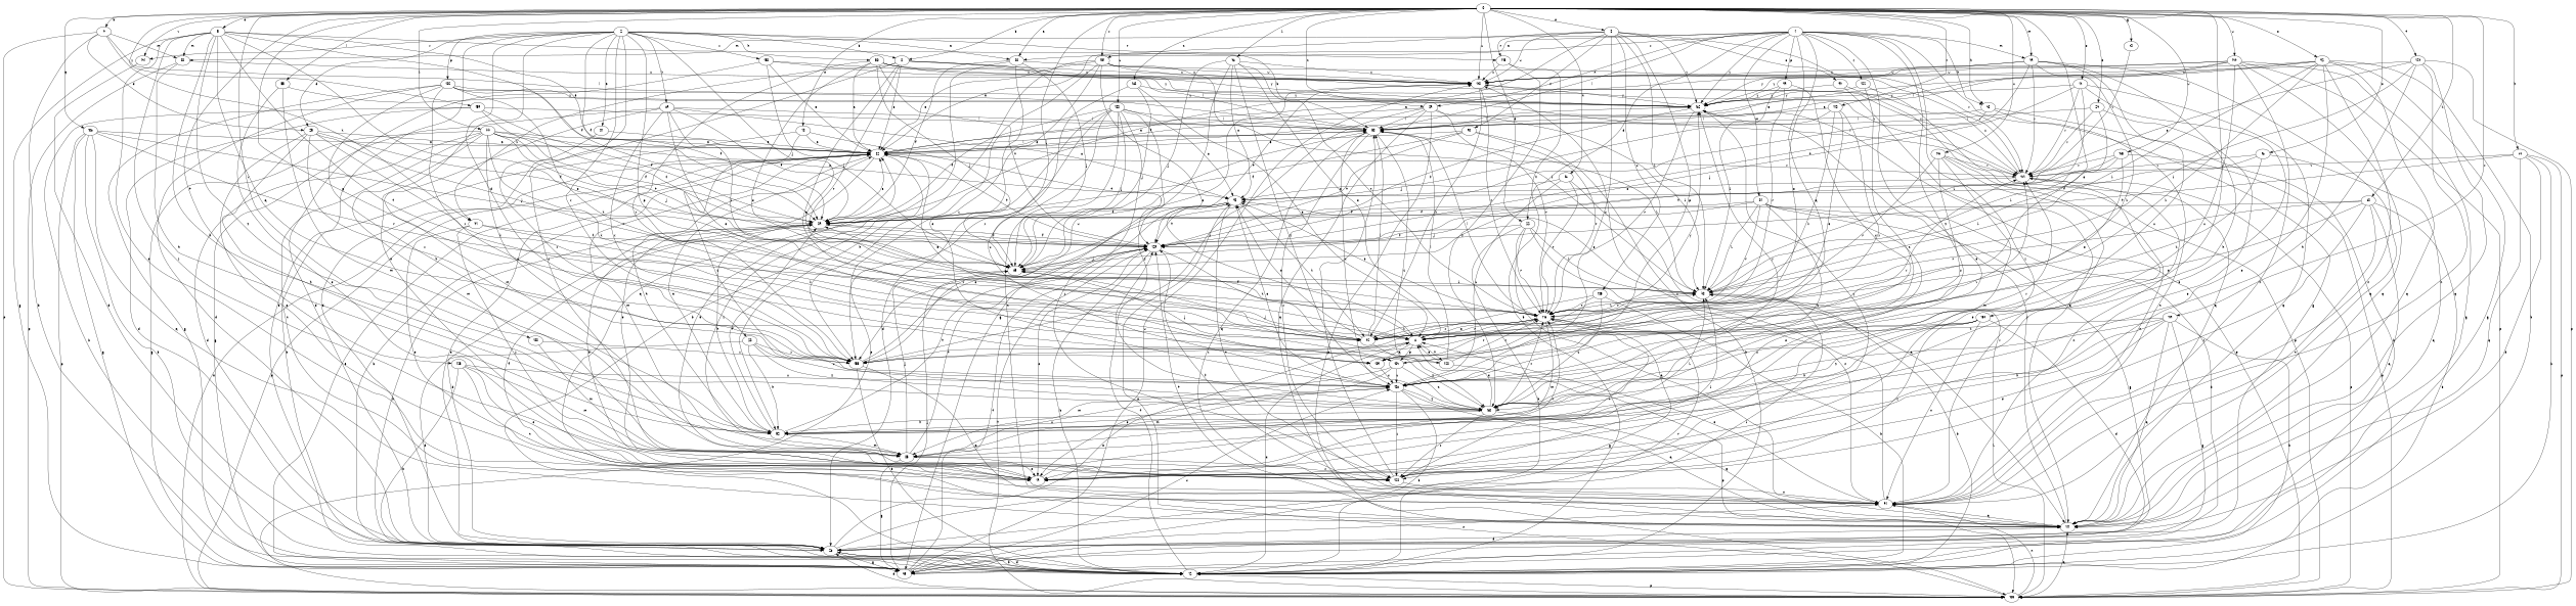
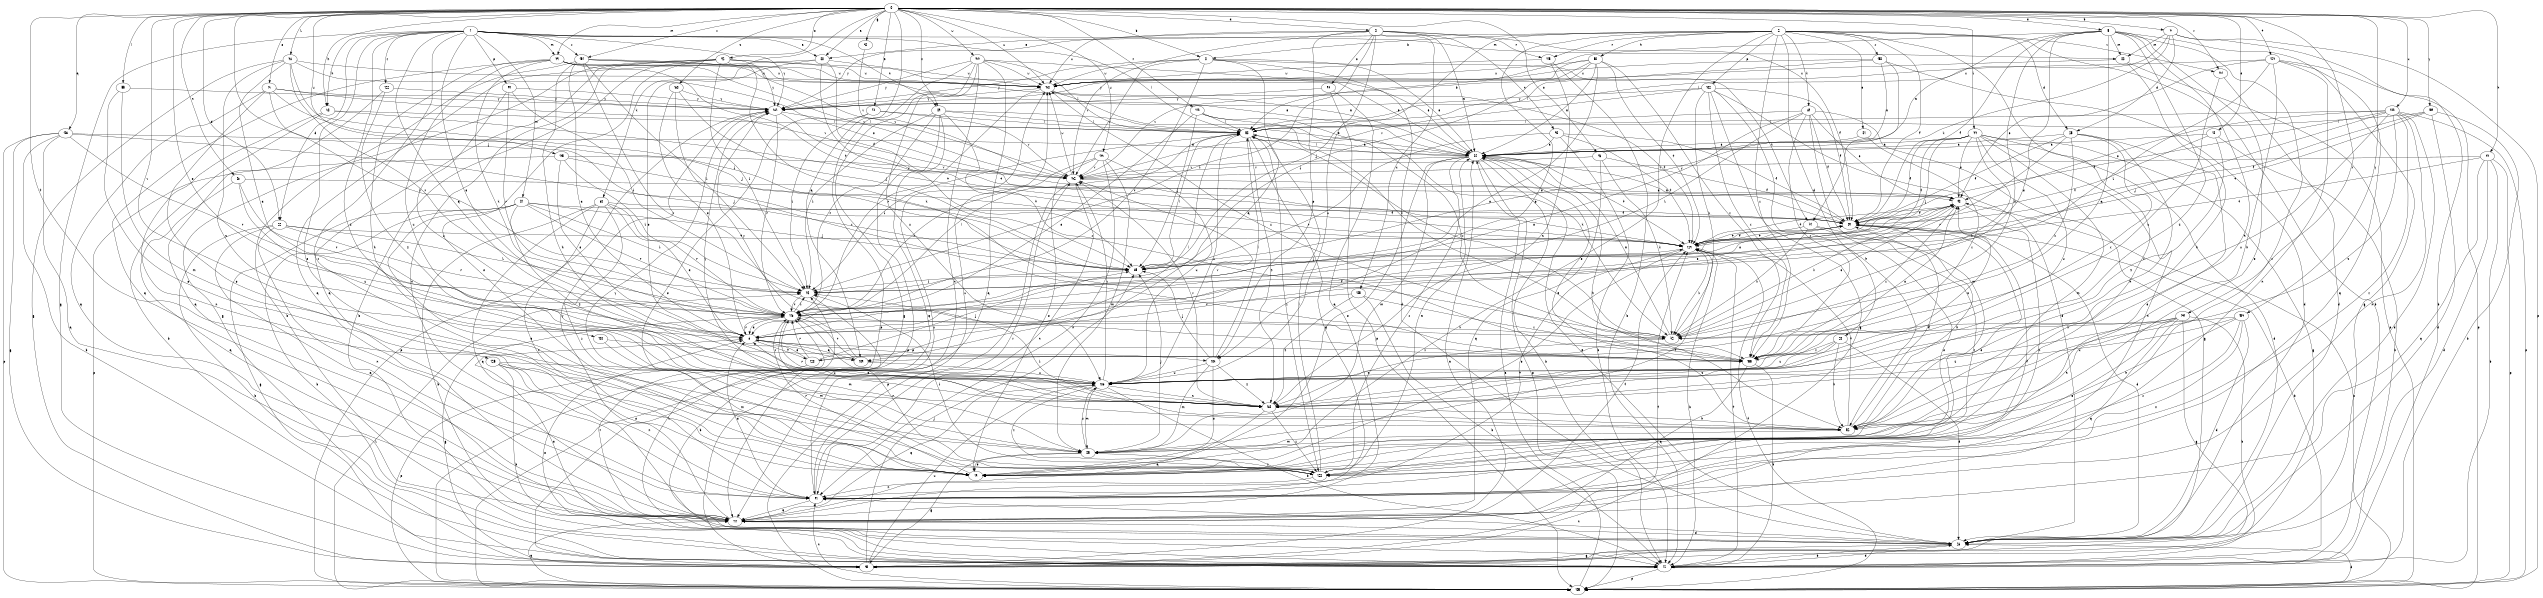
  strict digraph {
    fontname="Patrick Hand"
    node [fontname="Patrick Hand"]
    edge [fontname="Patrick Hand"]
    0
    3
    5
    6
    7
    8
    14
    18
    22
    27
    30
    43
    47
    48
    55
    65
    68
    76
    77
    79
    86
    89
    92
    96
    106
    109
    113
    125
    127
    133
    138
    141
    144
    145
    147
    148
    149
    151
    157
    159
    163
    162
    39
    104
    115
    32
    78
    90
    97
    135
    136
    142
    19
    45
    58
    83
    123
    168
    52
    128
    155
    116
    12
    25
    71
    105
    26
    111
    129
    91
    85
    98
    72
    1
    81
    99
    122
    2
    23
    31
    50
    69
    102
    153
    0 -> 3 [label=a]
    0 -> 5 [label=a]
    0 -> 6 [label=a]
    0 -> 7 [label=b]
    0 -> 8 [label=b]
    0 -> 14 [label=c]
    0 -> 18 [label=c]
    0 -> 22 [label=d]
    0 -> 27 [label=e]
    0 -> 30 [label=e]
    0 -> 43 [label=g]
    0 -> 47 [label=h]
    0 -> 48 [label=h]
    0 -> 55 [label=i]
    0 -> 65 [label=j]
    0 -> 68 [label=k]
    0 -> 76 [label=l]
    0 -> 77 [label=l]
    0 -> 79 [label=m]
    0 -> 86 [label=n]
    0 -> 89 [label=n]
    0 -> 92 [label=o]
    0 -> 96 [label=o]
    0 -> 106 [label=q]
    0 -> 109 [label=q]
    0 -> 113 [label=r]
    0 -> 125 [label=t]
    0 -> 127 [label=t]
    0 -> 133 [label=u]
    0 -> 138 [label=v]
    0 -> 141 [label=v]
    0 -> 144 [label=w]
    0 -> 145 [label=w]
    0 -> 147 [label=w]
    0 -> 148 [label=w]
    0 -> 149 [label=x]
    0 -> 151 [label=x]
    0 -> 157 [label=y]
    0 -> 159 [label=y]
    0 -> 163 [label=z]
    3 -> 148 [label=w]
    3 -> 162 [label=y]
    3 -> 39 [label=f]
    3 -> 104 [label=p]
    3 -> 115 [label=r]
    3 -> 32 [label=e]
    3 -> 78 [label=l]
    3 -> 90 [label=n]
    3 -> 97 [label=o]
    3 -> 135 [label=u]
    3 -> 136 [label=u]
    3 -> 142 [label=v]
    5 -> 6 [label=a]
    5 -> 109 [label=q]
    5 -> 39 [label=f]
    5 -> 32 [label=e]
    5 -> 19 [label=c]
    5 -> 45 [label=g]
    5 -> 58 [label=b]
    5 -> 83 [label=m]
    5 -> 123 [label=s]
    5 -> 168 [label=z]
    5 -> 52 [label=h]
    5 -> 128 [label=t]
    6 -> 109 [label=q]
    6 -> 39 [label=f]
    6 -> 104 [label=p]
    6 -> 128 [label=t]
    6 -> 155 [label=x]
    6 -> 116 [label=r]
    7 -> 58 [label=i]
    7 -> 83 [label=m]
    7 -> 12 [label=b]
    7 -> 25 [label=d]
    7 -> 71 [label=k]
    7 -> 105 [label=p]
    8 -> 109 [label=q]
    8 -> 148 [label=w]
    8 -> 162 [label=y]
    8 -> 32 [label=e]
    8 -> 142 [label=v]
    8 -> 116 [label=r]
    8 -> 71 [label=k]
    8 -> 26 [label=d]
    14 -> 65 [label=j]
    14 -> 162 [label=y]
    14 -> 78 [label=l]
    14 -> 142 [label=v]
    14 -> 19 [label=c]
    14 -> 111 [label=q]
    18 -> 32 [label=e]
    18 -> 168 [label=z]
    18 -> 12 [label=b]
    18 -> 129 [label=t]
    22 -> 78 [label=l]
    22 -> 116 [label=r]
    22 -> 12 [label=b]
    22 -> 111 [label=q]
    22 -> 129 [label=t]
    22 -> 91 [label=n]
    27 -> 78 [label=l]
    27 -> 142 [label=v]
    27 -> 19 [label=c]
    27 -> 58 [label=i]
    30 -> 65 [label=j]
    30 -> 148 [label=w]
    30 -> 39 [label=f]
    30 -> 136 [label=c]
    30 -> 111 [label=q]
    43 -> 142 [label=v]
    47 -> 142 [label=v]
    47 -> 12 [label=b]
    47 -> 105 [label=p]
    47 -> 26 [label=d]
    47 -> 111 [label=q]
    47 -> 129 [label=t]
    48 -> 58 [label=i]
    48 -> 12 [label=b]
    48 -> 129 [label=t]
    48 -> 91 [label=n]
    55 -> 162 [label=y]
    55 -> 19 [label=c]
    55 -> 85 [label=m]
    65 -> 78 [label=l]
    65 -> 58 [label=i]
    68 -> 6 [label=a]
    68 -> 39 [label=f]
    68 -> 123 [label=s]
    68 -> 116 [label=r]
    68 -> 12 [label=b]
    68 -> 111 [label=q]
    68 -> 91 [label=n]
    76 -> 6 [label=a]
    76 -> 65 [label=j]
    76 -> 148 [label=w]
    76 -> 45 [label=g]
    76 -> 168 [label=z]
    76 -> 116 [label=r]
    76 -> 98 [label=o]
    77 -> 65 [label=j]
    77 -> 39 [label=f]
    77 -> 32 [label=e]
    77 -> 136 [label=u]
    77 -> 45 [label=g]
    77 -> 26 [label=d]
    77 -> 129 [label=t]
    77 -> 91 [label=n]
    77 -> 85 [label=m]
    77 -> 98 [label=o]
    77 -> 72 [label=k]
    79 -> 148 [label=w]
    79 -> 32 [label=e]
    79 -> 136 [label=u]
    79 -> 142 [label=v]
    79 -> 52 [label=h]
    79 -> 111 [label=q]
    79 -> 129 [label=t]
    79 -> 72 [label=k]
    86 -> 136 [label=u]
    86 -> 116 [label=r]
    86 -> 111 [label=q]
    86 -> 98 [label=o]
    89 -> 32 [label=e]
    89 -> 78 [label=l]
    89 -> 58 [label=i]
    89 -> 155 [label=x]
    89 -> 116 [label=r]
    89 -> 105 [label=p]
    89 -> 111 [label=q]
    92 -> 148 [label=w]
    92 -> 162 [label=y]
    92 -> 32 [label=e]
    92 -> 78 [label=l]
    92 -> 19 [label=c]
    92 -> 45 [label=g]
    92 -> 12 [label=b]
    92 -> 111 [label=q]
    92 -> 91 [label=n]
    92 -> 72 [label=k]
    96 -> 39 [label=f]
    96 -> 142 [label=v]
    96 -> 111 [label=q]
    96 -> 72 [label=k]
    106 -> 65 [label=j]
    106 -> 32 [label=e]
    106 -> 45 [label=g]
    106 -> 116 [label=r]
    106 -> 12 [label=b]
    106 -> 105 [label=p]
    106 -> 111 [label=q]
    109 -> 162 [label=y]
    109 -> 136 [label=u]
    109 -> 116 [label=r]
    113 -> 6 [label=a]
    113 -> 65 [label=j]
    113 -> 58 [label=i]
    113 -> 155 [label=x]
    113 -> 72 [label=k]
    125 -> 136 [label=u]
    125 -> 19 [label=c]
    125 -> 12 [label=b]
    125 -> 91 [label=n]
    125 -> 85 [label=m]
    127 -> 148 [label=w]
    127 -> 78 [label=l]
    127 -> 52 [label=h]
    127 -> 105 [label=p]
    127 -> 111 [label=q]
    127 -> 91 [label=n]
    127 -> 98 [label=o]
    133 -> 65 [label=j]
    133 -> 39 [label=f]
    133 -> 136 [label=u]
    133 -> 58 [label=i]
    133 -> 123 [label=s]
    133 -> 168 [label=z]
    133 -> 105 [label=p]
    133 -> 26 [label=d]
    133 -> 91 [label=n]
    133 -> 98 [label=o]
    138 -> 155 [label=x]
    138 -> 85 [label=m]
+   141 -> 136 [label=u]
    141 -> 26 [label=d]
    144 -> 136 [label=u]
    144 -> 142 [label=v]
    144 -> 19 [label=c]
    144 -> 116 [label=r]
    144 -> 91 [label=n]
    144 -> 85 [label=m]
    145 -> 6 [label=a]
    145 -> 78 [label=l]
    145 -> 142 [label=v]
    145 -> 105 [label=p]
    145 -> 129 [label=t]
    147 -> 148 [label=w]
    147 -> 162 [label=y]
    147 -> 32 [label=e]
    147 -> 136 [label=u]
    147 -> 45 [label=g]
    147 -> 58 [label=i]
    147 -> 105 [label=p]
    147 -> 111 [label=q]
    147 -> 91 [label=n]
    148 -> 162 [label=y]
    148 -> 116 [label=r]
    148 -> 129 [label=t]
    148 -> 72 [label=k]
    149 -> 19 [label=c]
    149 -> 45 [label=g]
    149 -> 168 [label=z]
    149 -> 52 [label=h]
    149 -> 12 [label=b]
    149 -> 111 [label=q]
    149 -> 72 [label=k]
    151 -> 6 [label=a]
    151 -> 148 [label=w]
    151 -> 32 [label=e]
    151 -> 78 [label=l]
    151 -> 142 [label=v]
    151 -> 52 [label=h]
    151 -> 155 [label=x]
    151 -> 12 [label=b]
    157 -> 136 [label=u]
    157 -> 123 [label=s]
    157 -> 52 [label=h]
    157 -> 26 [label=d]
    157 -> 91 [label=n]
    157 -> 72 [label=k]
    159 -> 39 [label=f]
    159 -> 58 [label=i]
    159 -> 12 [label=b]
    159 -> 26 [label=d]
    159 -> 129 [label=t]
    163 -> 6 [label=a]
    163 -> 65 [label=j]
    163 -> 162 [label=y]
    163 -> 155 [label=x]
    162 -> 58 [label=i]
    162 -> 116 [label=r]
    162 -> 105 [label=p]
    162 -> 129 [label=t]
    39 -> 32 [label=e]
    39 -> 19 [label=c]
    39 -> 52 [label=h]
    39 -> 12 [label=b]
    39 -> 26 [label=d]
    39 -> 129 [label=t]
    104 -> 65 [label=j]
    104 -> 136 [label=u]
    104 -> 142 [label=v]
    104 -> 19 [label=c]
+   104 -> 58 [label=i]
    104 -> 168 [label=z]
    104 -> 85 [label=m]
    115 -> 148 [label=w]
    115 -> 168 [label=z]
    115 -> 12 [label=b]
    32 -> 142 [label=v]
    32 -> 19 [label=c]
    32 -> 58 [label=i]
    32 -> 123 [label=s]
    32 -> 52 [label=h]
    32 -> 12 [label=b]
    32 -> 105 [label=p]
    32 -> 129 [label=t]
    32 -> 85 [label=m]
    78 -> 116 [label=r]
    78 -> 12 [label=b]
    78 -> 98 [label=o]
    90 -> 39 [label=f]
    90 -> 32 [label=e]
    90 -> 116 [label=r]
    90 -> 12 [label=b]
    90 -> 129 [label=t]
    97 -> 162 [label=y]
    97 -> 105 [label=p]
    97 -> 111 [label=q]
    135 -> 168 [label=z]
    135 -> 155 [label=x]
    135 -> 116 [label=r]
    135 -> 12 [label=b]
    136 -> 142 [label=v]
    136 -> 123 [label=s]
    136 -> 168 [label=z]
    136 -> 12 [label=b]
    136 -> 111 [label=q]
    136 -> 85 [label=m]
    136 -> 98 [label=o]
    142 -> 148 [label=w]
    142 -> 105 [label=p]
    142 -> 91 [label=n]
    142 -> 98 [label=o]
    19 -> 116 [label=r]
    45 -> 65 [label=j]
    45 -> 148 [label=w]
    45 -> 32 [label=e]
    45 -> 136 [label=u]
    45 -> 129 [label=t]
    58 -> 32 [label=e]
    58 -> 78 [label=l]
    58 -> 136 [label=u]
    58 -> 123 [label=s]
    58 -> 168 [label=z]
    58 -> 111 [label=q]
    83 -> 148 [label=w]
    83 -> 52 [label=h]
    83 -> 105 [label=p]
    123 -> 162 [label=y]
    123 -> 32 [label=e]
    123 -> 78 [label=l]
    123 -> 58 [label=i]
    123 -> 116 [label=r]
    123 -> 91 [label=n]
    168 -> 6 [label=a]
    168 -> 162 [label=y]
    168 -> 142 [label=v]
    168 -> 123 [label=s]
    168 -> 52 [label=h]
    168 -> 116 [label=r]
    168 -> 111 [label=q]
    52 -> 39 [label=f]
    52 -> 32 [label=e]
    52 -> 78 [label=l]
    52 -> 129 [label=t]
    52 -> 85 [label=m]
    128 -> 6 [label=a]
    128 -> 65 [label=j]
    128 -> 58 [label=i]
    128 -> 116 [label=r]
    128 -> 105 [label=p]
    155 -> 148 [label=w]
    155 -> 12 [label=b]
    155 -> 111 [label=q]
    155 -> 98 [label=o]
    116 -> 6 [label=a]
    116 -> 78 [label=l]
    116 -> 45 [label=g]
    116 -> 58 [label=i]
    116 -> 85 [label=m]
    116 -> 98 [label=o]
    116 -> 72 [label=k]
    12 -> 6 [label=a]
    12 -> 105 [label=p]
    12 -> 26 [label=d]
    12 -> 129 [label=t]
    25 -> 39 [label=f]
    25 -> 32 [label=e]
    25 -> 19 [label=c]
    25 -> 52 [label=h]
    25 -> 155 [label=x]
    25 -> 116 [label=r]
    25 -> 72 [label=k]
    71 -> 19 [label=c]
    71 -> 123 [label=s]
    71 -> 129 [label=t]
    71 -> 72 [label=k]
    105 -> 32 [label=e]
    105 -> 78 [label=l]
    105 -> 26 [label=d]
    105 -> 111 [label=q]
    105 -> 129 [label=t]
    105 -> 91 [label=n]
    105 -> 98 [label=o]
    26 -> 6 [label=a]
    26 -> 32 [label=e]
    26 -> 78 [label=l]
    26 -> 45 [label=g]
    26 -> 116 [label=r]
    26 -> 12 [label=b]
    26 -> 91 [label=n]
    111 -> 162 [label=y]
    111 -> 26 [label=d]
    111 -> 129 [label=t]
    129 -> 65 [label=j]
    129 -> 39 [label=f]
    129 -> 19 [label=c]
    129 -> 12 [label=b]
    129 -> 72 [label=k]
    91 -> 6 [label=a]
    91 -> 148 [label=w]
    91 -> 39 [label=f]
    91 -> 142 [label=v]
    91 -> 111 [label=q]
    91 -> 129 [label=t]
    85 -> 65 [label=j]
    85 -> 136 [label=u]
    85 -> 19 [label=c]
    85 -> 45 [label=g]
    85 -> 123 [label=s]
    85 -> 129 [label=t]
    98 -> 39 [label=f]
    98 -> 155 [label=x]
    98 -> 129 [label=t]
    98 -> 91 [label=n]
    98 -> 72 [label=k]
    72 -> 32 [label=e]
    72 -> 58 [label=i]
    72 -> 168 [label=z]
    72 -> 98 [label=o]
    1 -> 6 [label=a]
    1 -> 22 [label=d]
    1 -> 30 [label=e]
    1 -> 48 [label=h]
    1 -> 79 [label=m]
    1 -> 89 [label=n]
    1 -> 109 [label=q]
    1 -> 151 [label=x]
    1 -> 162 [label=y]
    1 -> 19 [label=c]
    1 -> 45 [label=g]
    1 -> 58 [label=i]
    1 -> 83 [label=m]
    1 -> 123 [label=s]
    1 -> 168 [label=z]
    1 -> 81 [label=m]
    1 -> 99 [label=p]
    1 -> 122 [label=s]
    81 -> 65 [label=j]
    81 -> 39 [label=f]
    81 -> 78 [label=l]
    81 -> 19 [label=c]
    81 -> 45 [label=g]
    81 -> 168 [label=z]
    81 -> 116 [label=r]
    81 -> 12 [label=b]
    99 -> 162 [label=y]
    99 -> 78 [label=l]
    99 -> 136 [label=u]
    99 -> 116 [label=r]
    122 -> 162 [label=y]
    122 -> 168 [label=z]
    122 -> 111 [label=q]
    2 -> 8 [label=b]
    2 -> 30 [label=e]
    2 -> 65 [label=j]
    2 -> 141 [label=v]
    2 -> 39 [label=f]
    2 -> 104 [label=p]
    2 -> 115 [label=r]
    2 -> 19 [label=c]
    2 -> 123 [label=s]
    2 -> 155 [label=x]
    2 -> 12 [label=b]
    2 -> 25 [label=d]
    2 -> 23 [label=d]
    2 -> 31 [label=e]
    2 -> 50 [label=h]
    2 -> 69 [label=k]
    2 -> 102 [label=p]
    2 -> 153 [label=x]
    23 -> 136 [label=u]
    23 -> 168 [label=z]
    23 -> 52 [label=h]
    23 -> 155 [label=x]
    23 -> 26 [label=d]
    31 -> 32 [label=e]
    31 -> 155 [label=x]
    50 -> 6 [label=a]
    50 -> 65 [label=j]
    50 -> 148 [label=w]
    50 -> 162 [label=y]
    50 -> 32 [label=e]
    50 -> 142 [label=v]
    50 -> 155 [label=x]
    50 -> 129 [label=t]
    69 -> 6 [label=a]
    69 -> 39 [label=f]
    69 -> 78 [label=l]
    69 -> 45 [label=g]
    69 -> 58 [label=i]
    69 -> 155 [label=x]
    69 -> 85 [label=m]
    69 -> 98 [label=o]
    102 -> 162 [label=y]
    102 -> 39 [label=f]
    102 -> 142 [label=v]
    102 -> 45 [label=g]
    102 -> 52 [label=h]
    102 -> 155 [label=x]
    102 -> 26 [label=d]
    102 -> 72 [label=k]
    153 -> 65 [label=j]
    153 -> 148 [label=w]
    153 -> 32 [label=e]
    153 -> 58 [label=i]
    153 -> 26 [label=d]
  }
